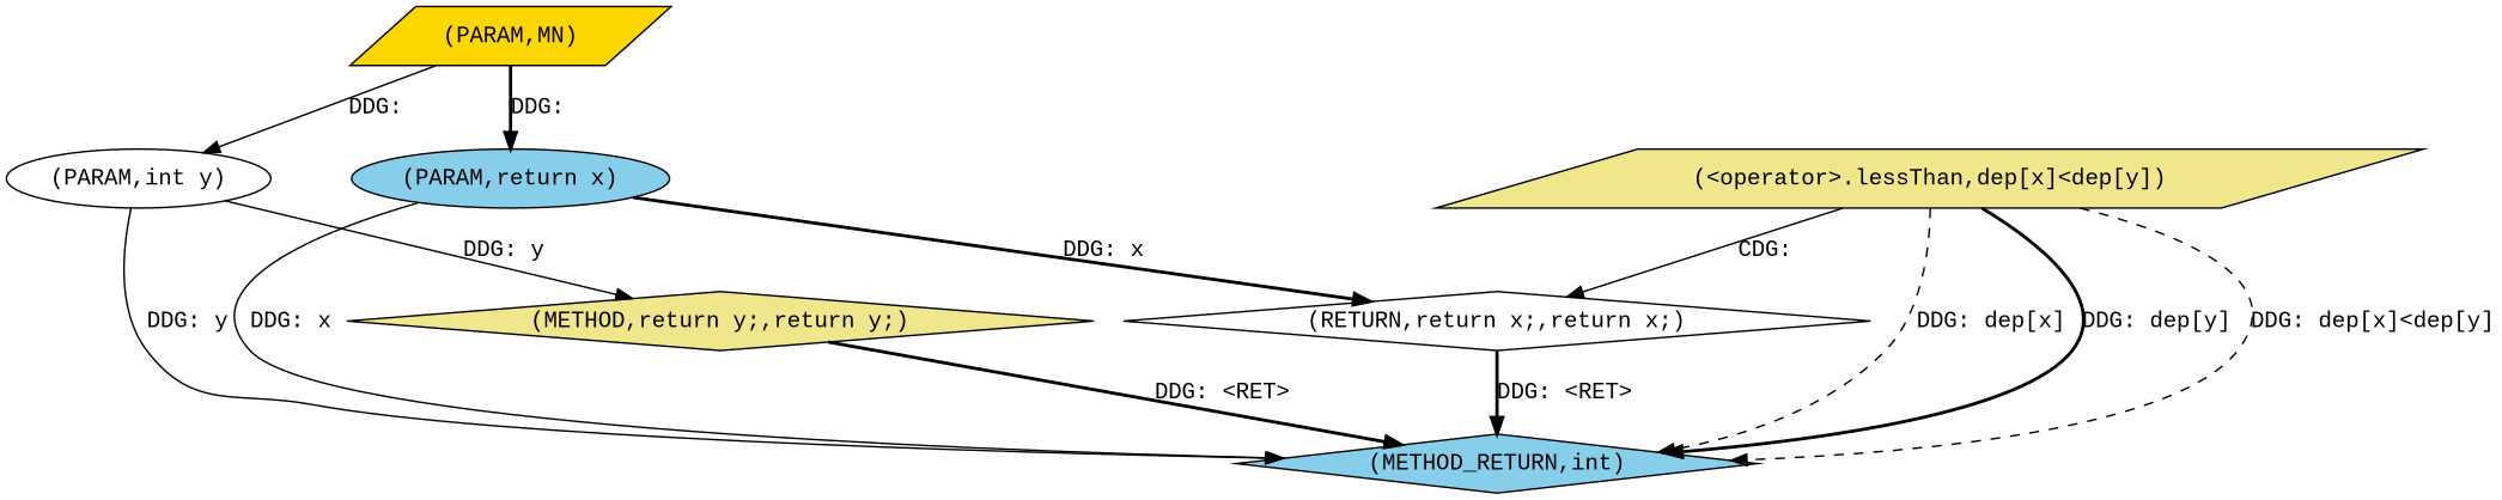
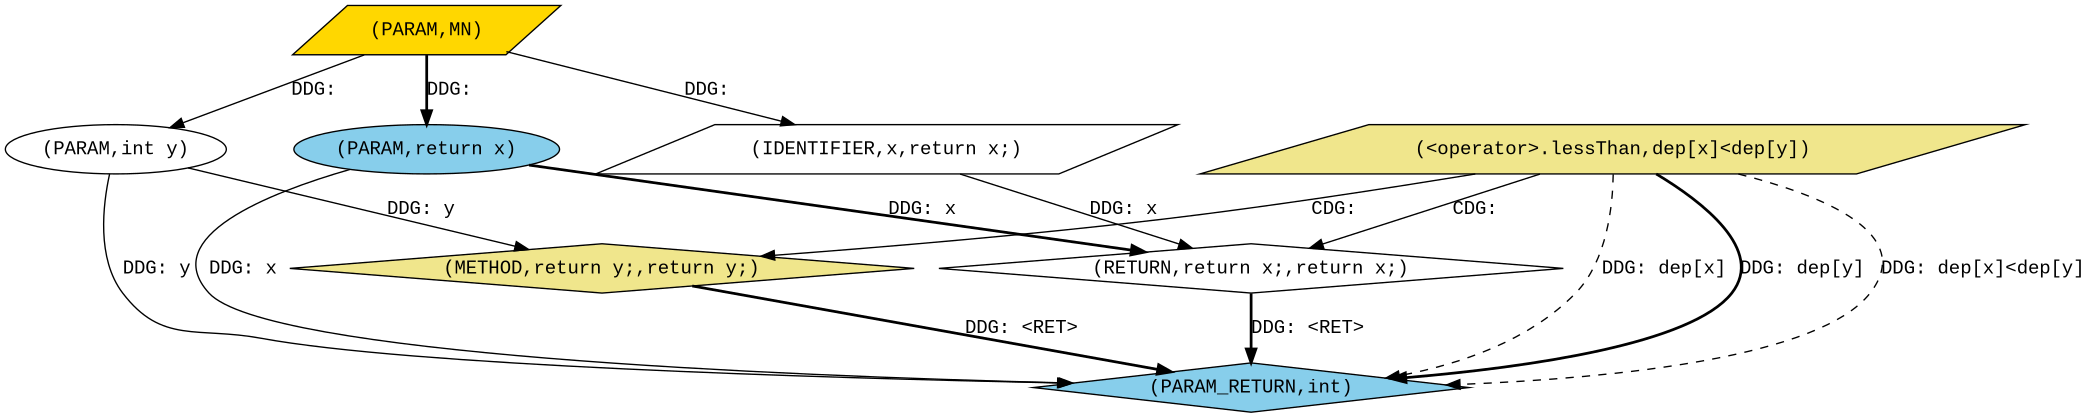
  digraph {
    fontname="Liberation Mono"
    node [fillcolor=white fontname="Liberation Mono" shape=parallelogram style=filled]
    edge [fontname="Liberation Mono" style=solid]
    n1 [fillcolor=gold label="(PARAM,MN)"]
    n2 [fillcolor=skyblue label="(PARAM,return x)" shape=ellipse]
    n3 [label="(PARAM,int y)" shape=ellipse]
-   n5 [fillcolor=skyblue label="(METHOD_RETURN,int)" shape=diamond]
+   n4 [label="(IDENTIFIER,x,return x;)"]
+   n5 [fillcolor=skyblue label="(PARAM_RETURN,int)" shape=diamond]
    n6 [label="(RETURN,return x;,return x;)" shape=diamond]
    n7 [fillcolor=khaki label="(METHOD,return y;,return y;)" shape=diamond]
    n8 [fillcolor=khaki label="(<operator>.lessThan,dep[x]<dep[y])"]
    n1 -> n2 [label="DDG: " style=bold]
    n1 -> n3 [label="DDG: "]
+   n1 -> n4 [label="DDG: "]
    n2 -> n5 [label="DDG: x"]
    n2 -> n6 [label="DDG: x" style=bold]
    n3 -> n5 [label="DDG: y"]
    n3 -> n7 [label="DDG: y"]
+   n4 -> n6 [label="DDG: x"]
    n6 -> n5 [label="DDG: <RET>" style=bold]
    n7 -> n5 [label="DDG: <RET>" style=bold]
    n8 -> n5 [label="DDG: dep[x]" style=dashed]
    n8 -> n5 [label="DDG: dep[y]" style=bold]
    n8 -> n5 [label="DDG: dep[x]<dep[y]" style=dashed]
    n8 -> n6 [label="CDG: "]
+   n8 -> n7 [label="CDG: "]
  }
